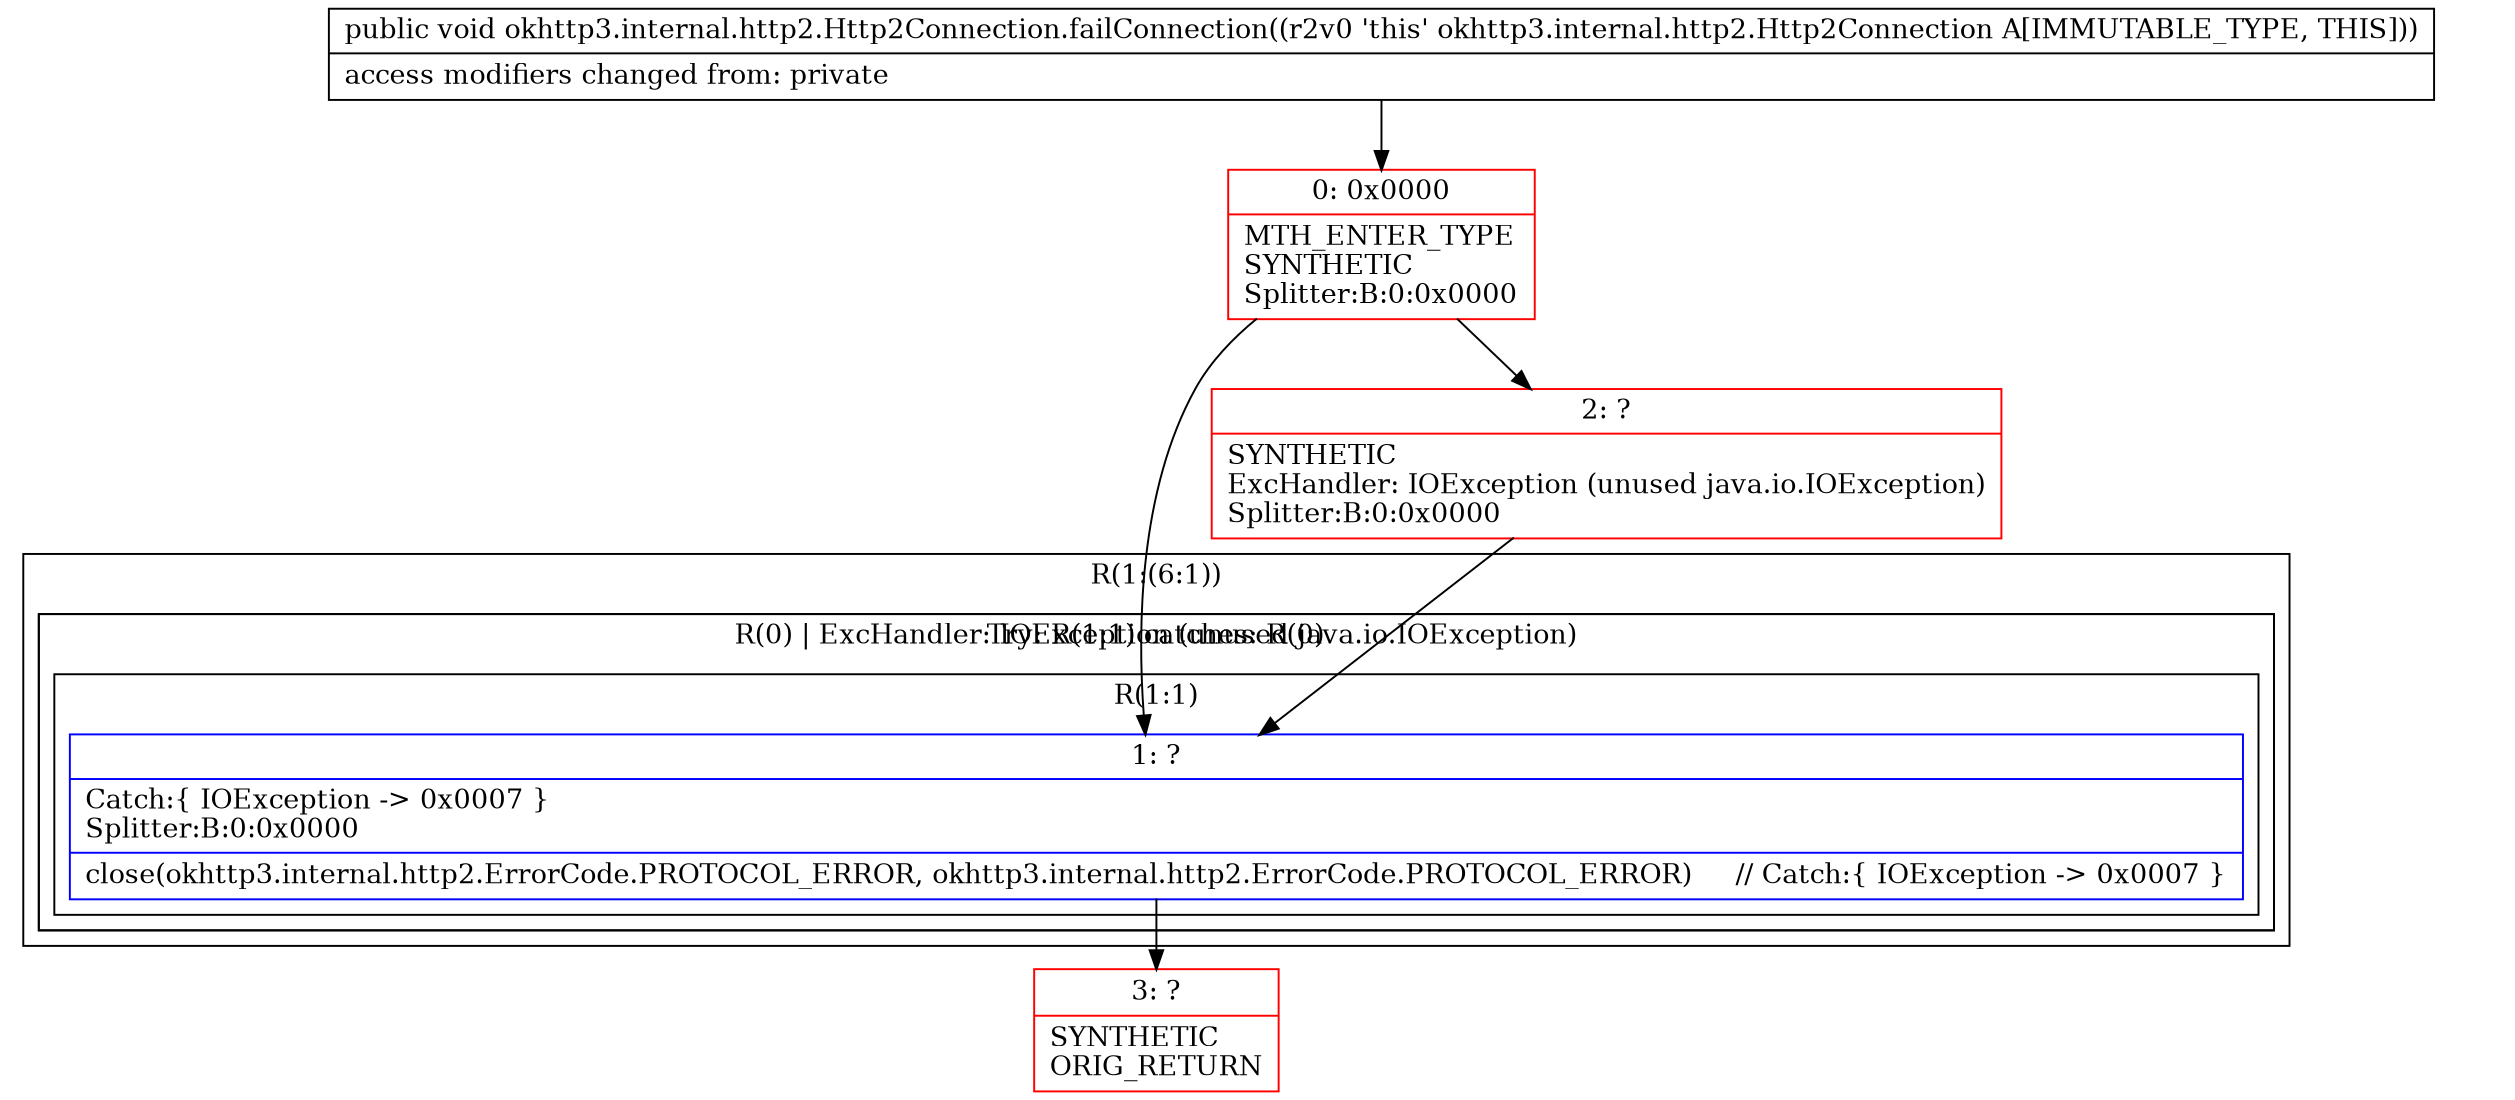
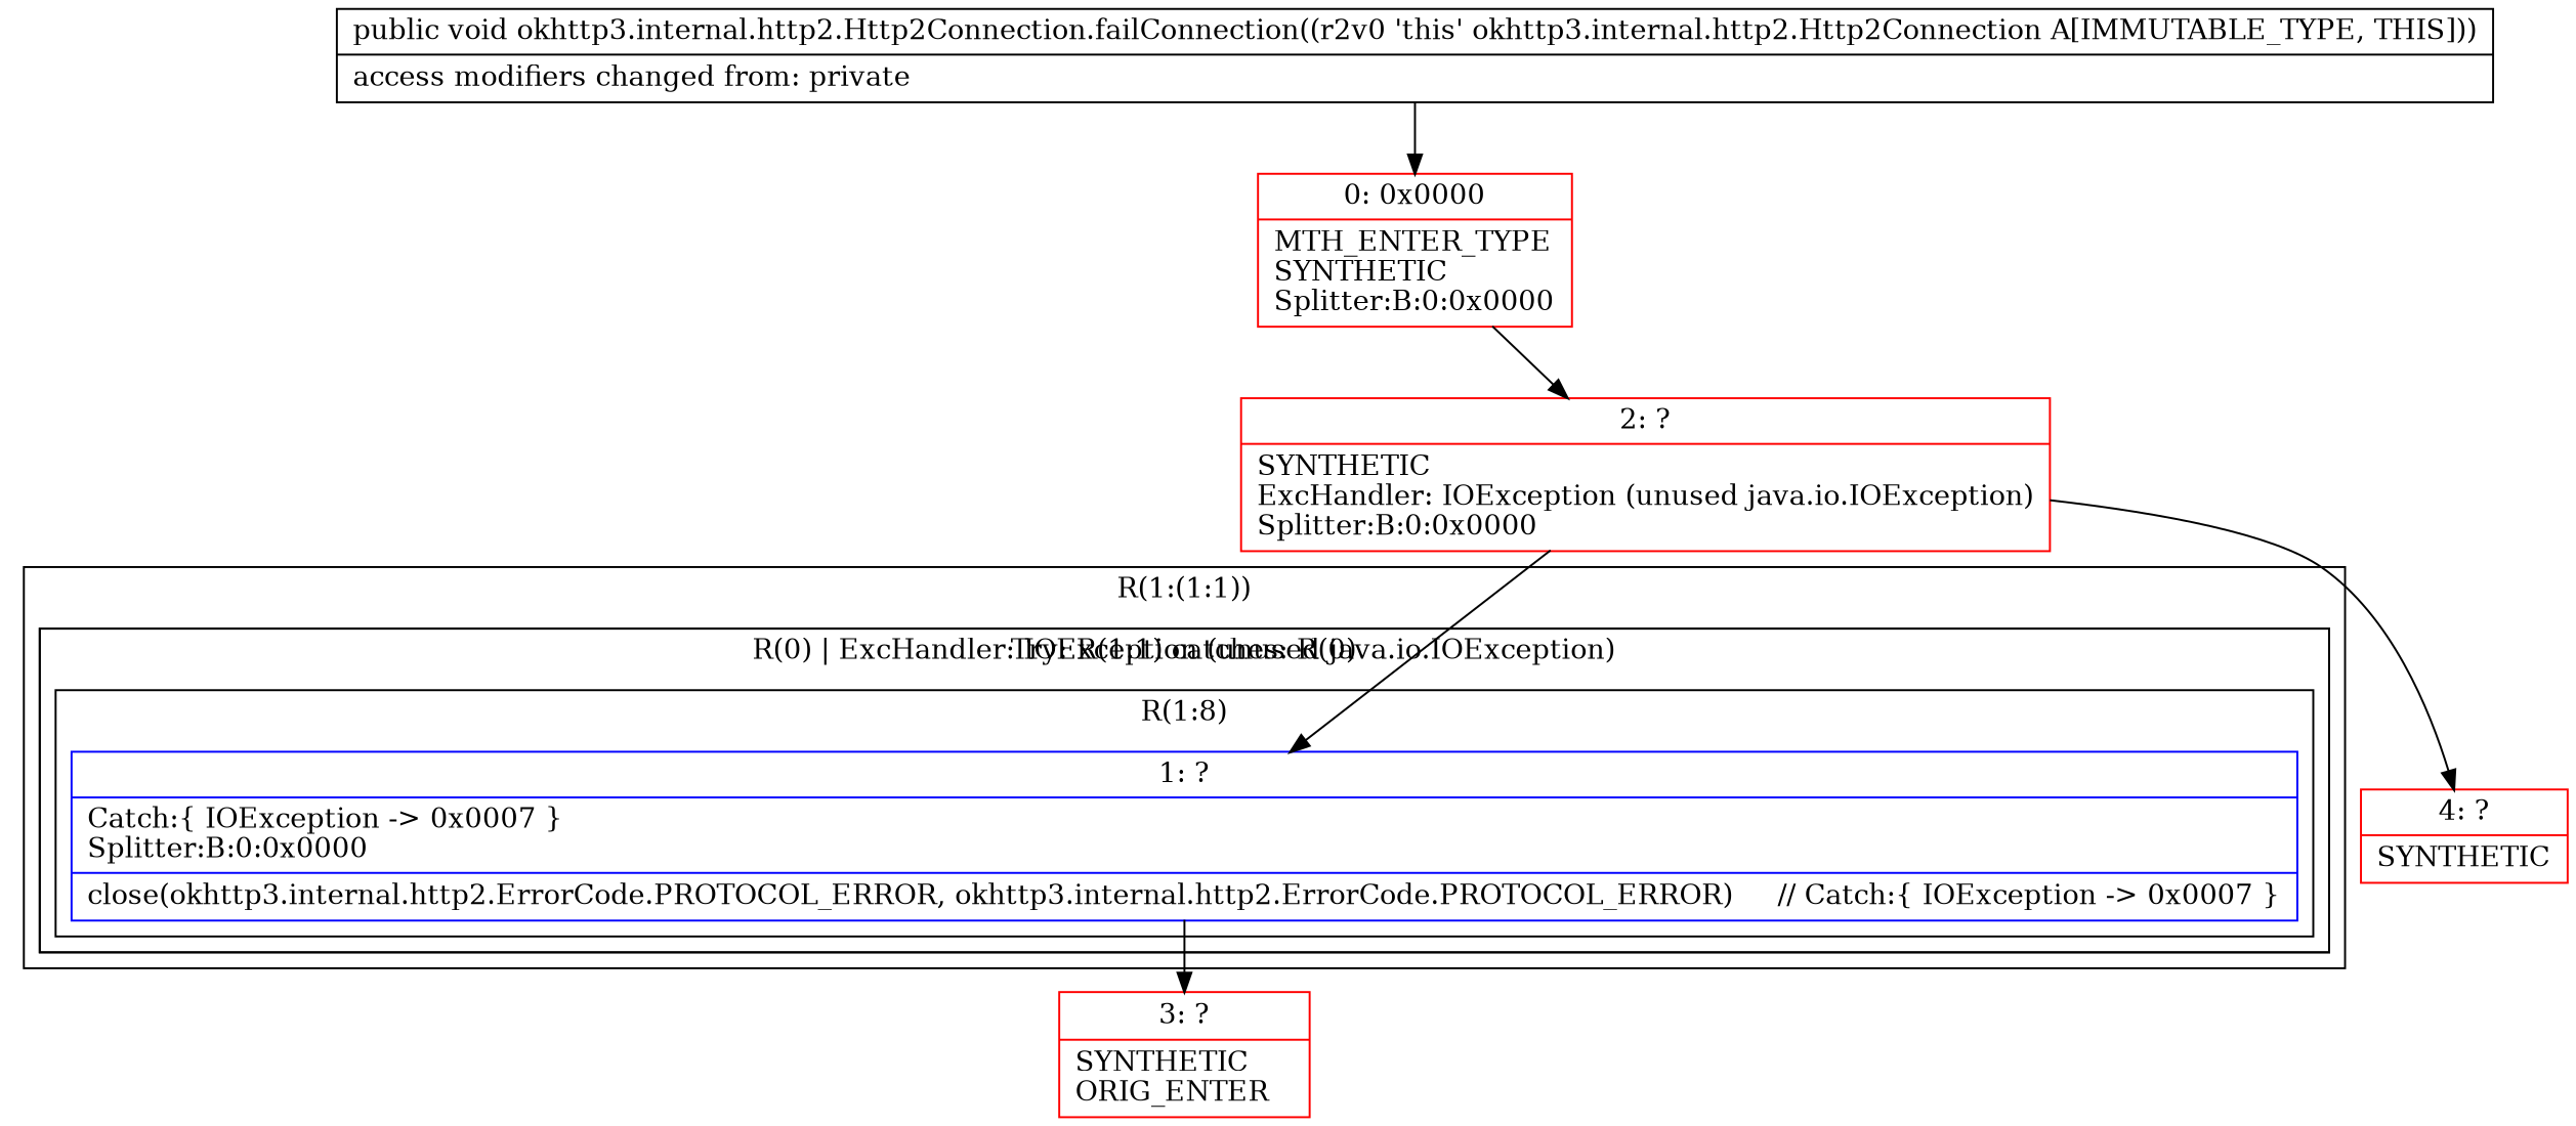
  digraph {
    node [color=red shape=record]
    n1 [color=blue label="{1\:\ ?|Catch:\{ IOException \-\> 0x0007 \}\lSplitter:B:0:0x0000\l|close(okhttp3.internal.http2.ErrorCode.PROTOCOL_ERROR, okhttp3.internal.http2.ErrorCode.PROTOCOL_ERROR)     \/\/ Catch:\{ IOException \-\> 0x0007 \}\l}"]
-   n2 [label="{3\:\ ?|SYNTHETIC\lORIG_RETURN\l}"]
+   n2 [label="{3\:\ ?|SYNTHETIC\lORIG_ENTER\l}"]
    n3 [label="{2\:\ ?|SYNTHETIC\lExcHandler: IOException (unused java.io.IOException)\lSplitter:B:0:0x0000\l}"]
+   n4 [label="{4\:\ ?|SYNTHETIC\l}"]
    n5 [label="{0\:\ 0x0000|MTH_ENTER_TYPE\lSYNTHETIC\lSplitter:B:0:0x0000\l}"]
    n6 [label="{public void okhttp3.internal.http2.Http2Connection.failConnection((r2v0 'this' okhttp3.internal.http2.Http2Connection A[IMMUTABLE_TYPE, THIS]))  | access modifiers changed from: private\l}" color=""]
    subgraph cluster_1 {
-     label="R(1:(6:1))"
+     label="R(1:(1:1))"
      subgraph cluster_2 {
        label="Try: R(1:1) catches: R(0)"
        subgraph cluster_3 {
-         label="R(1:1)"
+         label="R(1:8)"
          n1
        }
        subgraph cluster_4 {
          label="R(0) | ExcHandler: IOException (unused java.io.IOException)\l"
        }
      }
    }
    subgraph cluster_5 {
      label="R(0) | ExcHandler: IOException (unused java.io.IOException)\l"
    }
    n1 -> n2
    n3 -> n1
-   n5 -> n1
+   n3 -> n4
    n5 -> n3
    n6 -> n5
  }
